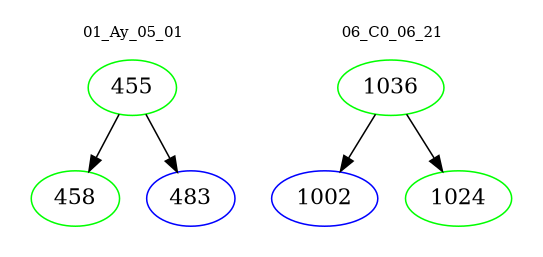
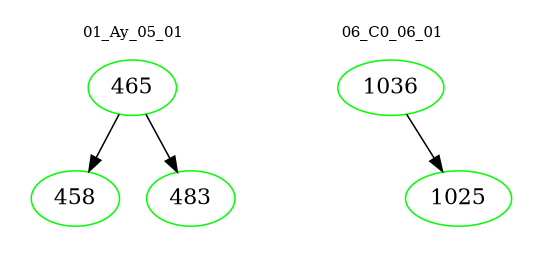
  digraph {
    node [color=green]
    edge [color=black]
-   n1 [label=455]
+   n1 [label=465]
    n2 [label=458]
-   n3 [color=blue label=483]
+   n3 [label=483]
    n4 [label=1036]
-   n5 [color=blue label=1002]
-   n6 [label=1024]
+   n6 [label=1025]
    subgraph cluster_1 {
      color=white
      fontsize=10
      label="01_Ay_05_01"
      n1
      n2
      n3
    }
    subgraph cluster_2 {
      color=white
      fontsize=10
-     label="06_C0_06_21"
+     label="06_C0_06_01"
      n4
-     n5
      n6
    }
    n1 -> n2
    n1 -> n3
-   n4 -> n5
    n4 -> n6
  }
